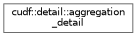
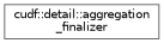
  digraph {
    rankdir=LR
-   n1 [color=grey40 fillcolor=white fontname=Helvetica fontsize=10 height=0.2 label="cudf::detail::aggregation\l_detail" shape=box style=filled width=0.4]
+   n1 [color=grey40 fillcolor=white fontname=Helvetica fontsize=10 height=0.2 label="cudf::detail::aggregation\l_finalizer" shape=box style=filled width=0.4]
  }
